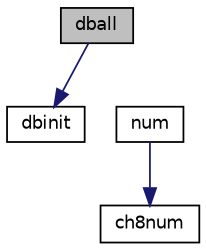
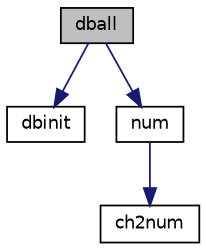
  digraph {
    rankdir=TB
    node [color=black fillcolor=white fontname=Helvetica fontsize=10 shape=record style=filled]
    edge [color=midnightblue fontname=Helvetica fontsize=10 labelfontname=Helvetica labelfontsize=10 style=solid]
    n1 [fillcolor=grey75 fontcolor=black height=0.2 label=dball width=0.4]
    n2 [height=0.2 label=dbinit width=0.4]
    n3 [height=0.2 label=num width=0.4]
-   n4 [height=0.2 label=ch8num width=0.4]
+   n4 [height=0.2 label=ch2num width=0.4]
    n1 -> n2
+   n1 -> n3
    n3 -> n4
  }
